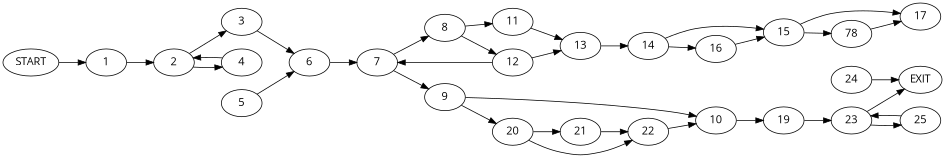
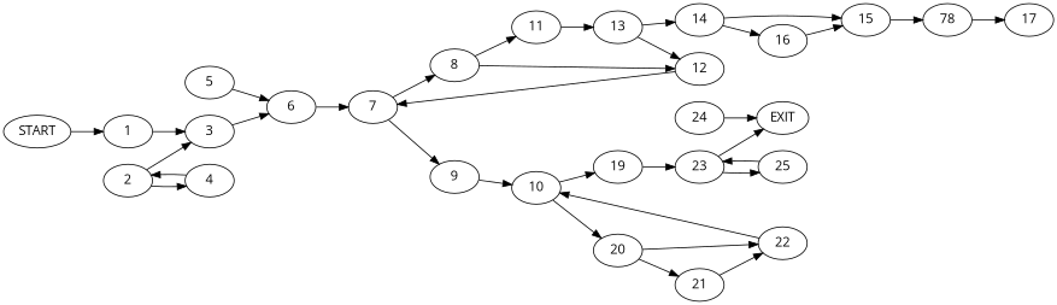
  digraph {
    fontname="Open Sans"
    rankdir=LR
    node [fontname="Open Sans"]
    edge [fontname="Open Sans"]
    n1 [label=START]
    1
    2
    n4 [label=EXIT]
    3
    4
    6
    5
    7
    8
    9
    11
    12
    10
    13
    19
    20
    23
    21
    22
    14
    15
    16
    17
    n25 [label=78]
    25
    24
    n1 -> 1
-   1 -> 2
+   1 -> 3
    2 -> 3
    2 -> 4
    3 -> 6
    4 -> 2
    6 -> 7
    5 -> 6
    7 -> 8
    7 -> 9
    8 -> 11
    8 -> 12
    9 -> 10
    11 -> 13
    12 -> 7
    10 -> 19
-   9 -> 20
-   12 -> 13
+   10 -> 20
+   13 -> 12
    13 -> 14
    19 -> 23
    20 -> 21
    20 -> 22
    23 -> n4
    23 -> 25
    21 -> 22
    22 -> 10
    14 -> 15
    14 -> 16
-   15 -> 17
    15 -> n25
    16 -> 15
    n25 -> 17
    25 -> 23
    24 -> n4
  }
